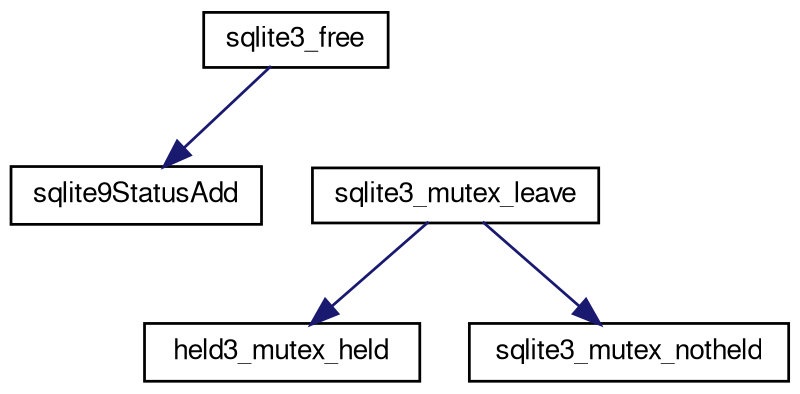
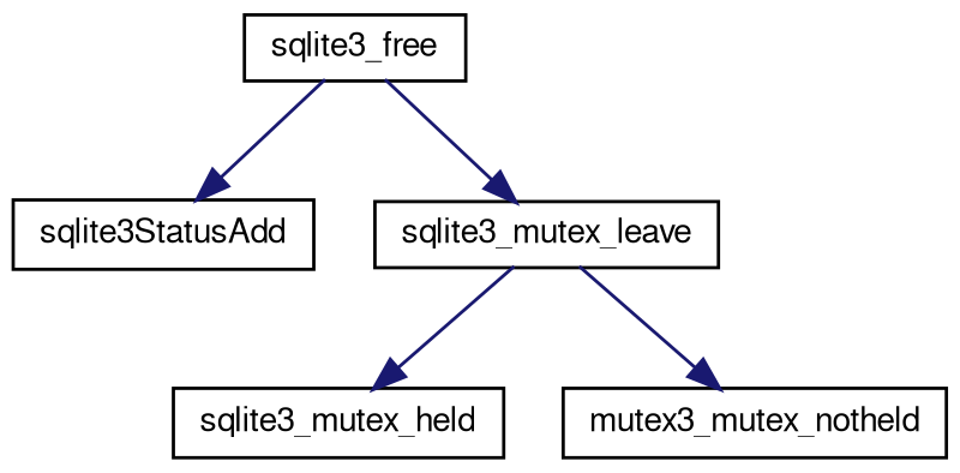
  digraph {
    rankdir=TB
    node [color=black fillcolor=white fontname=FreeSans fontsize=10 shape=record style=filled]
    edge [color=midnightblue fontname=FreeSans fontsize=10 labelfontname=FreeSans labelfontsize=10 style=solid]
    n1 [height=0.2 label=sqlite3_free width=0.4]
-   n2 [height=0.2 label=sqlite9StatusAdd width=0.4]
+   n2 [height=0.2 label=sqlite3StatusAdd width=0.4]
    n3 [height=0.2 label=sqlite3_mutex_leave width=0.4]
-   n4 [height=0.2 label=held3_mutex_held width=0.4]
-   n5 [height=0.2 label=sqlite3_mutex_notheld width=0.4]
+   n4 [height=0.2 label=sqlite3_mutex_held width=0.4]
+   n5 [height=0.2 label=mutex3_mutex_notheld width=0.4]
    n1 -> n2
+   n1 -> n3
    n3 -> n4
    n3 -> n5
  }
